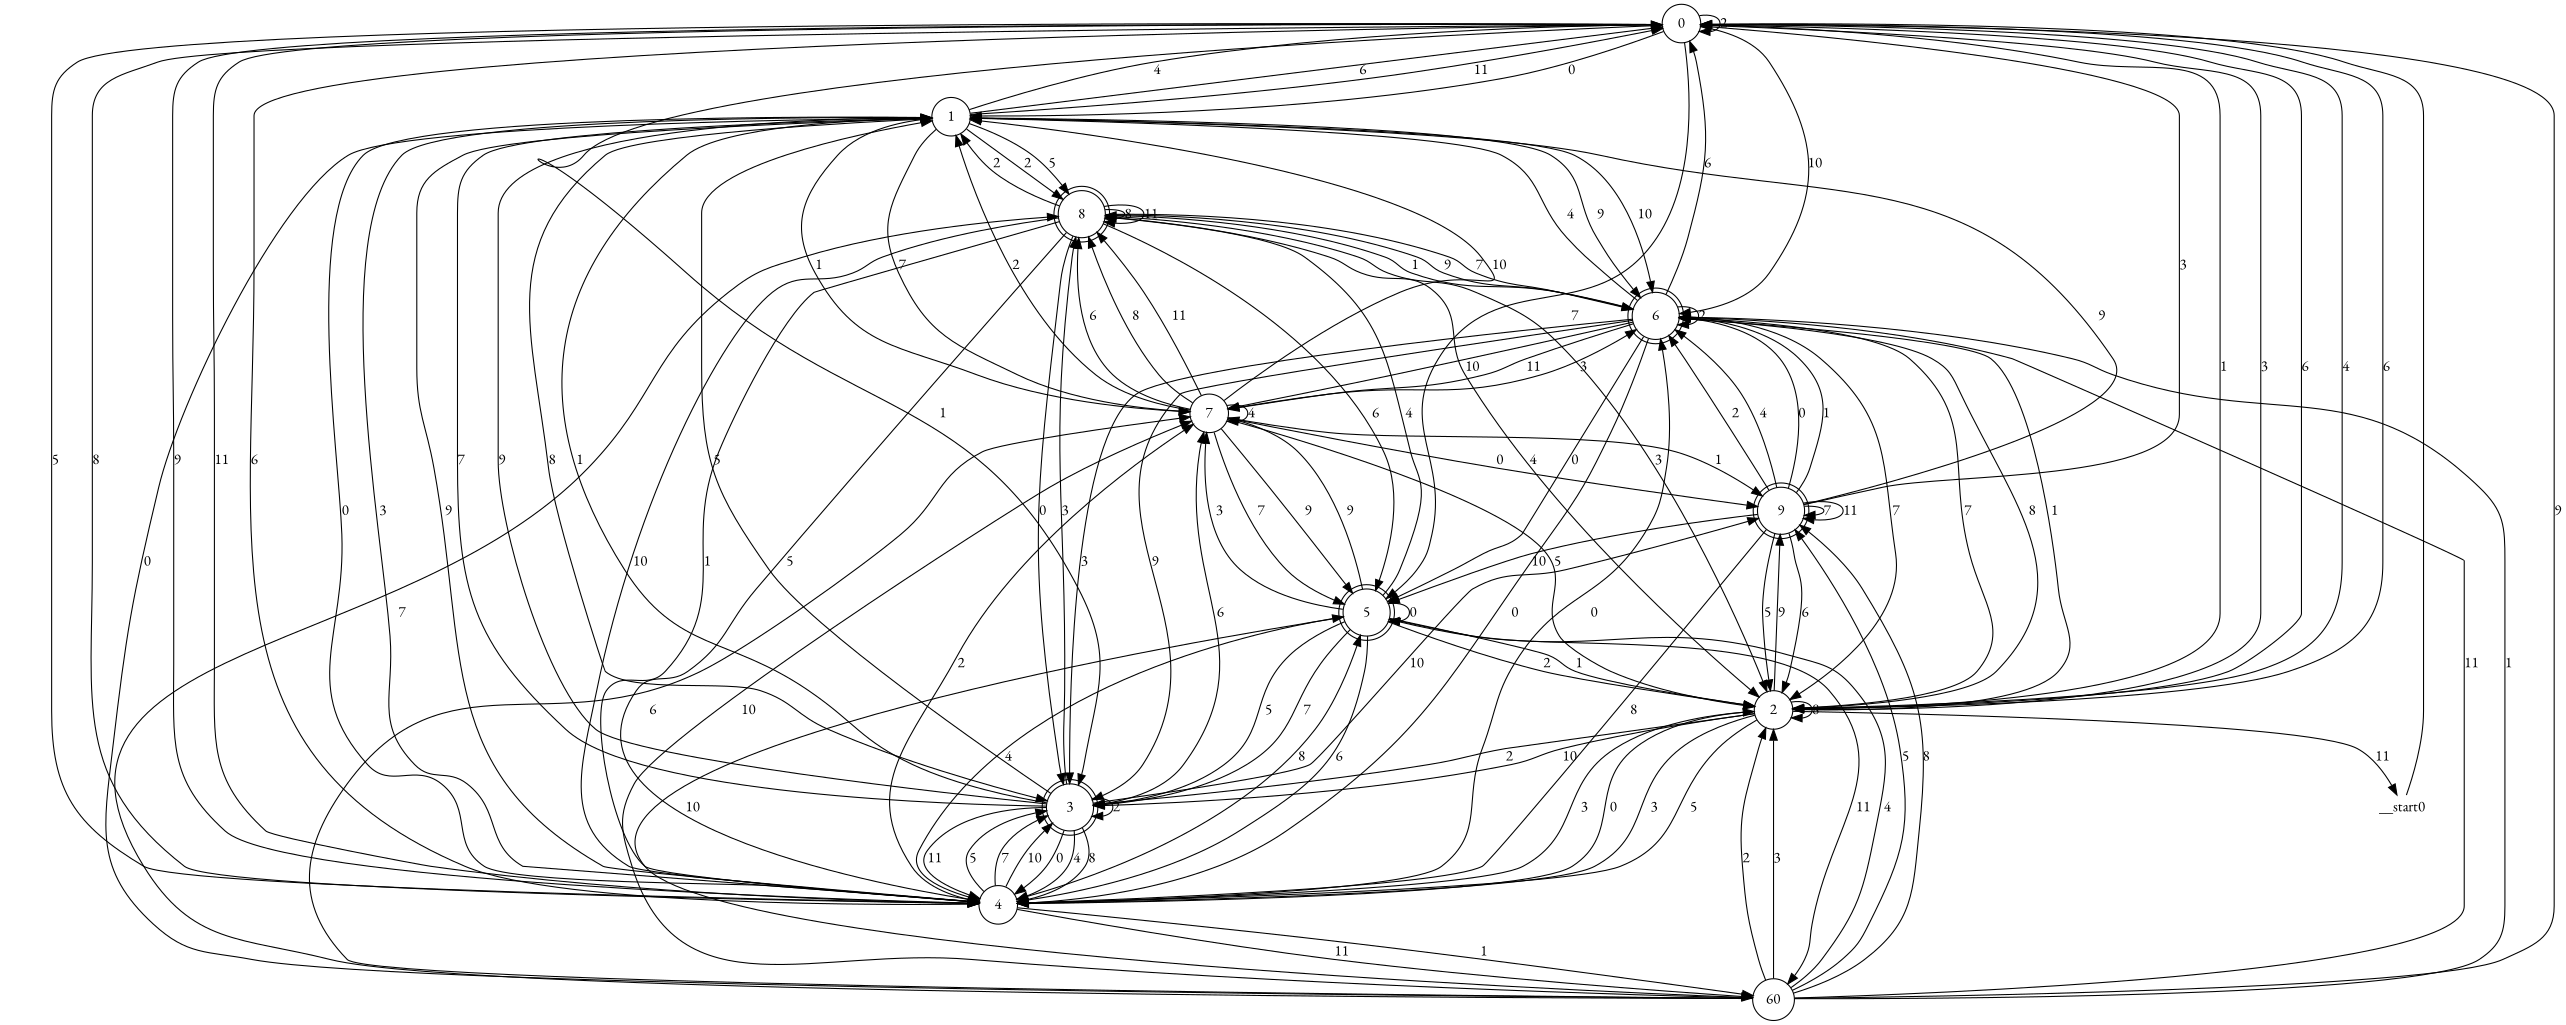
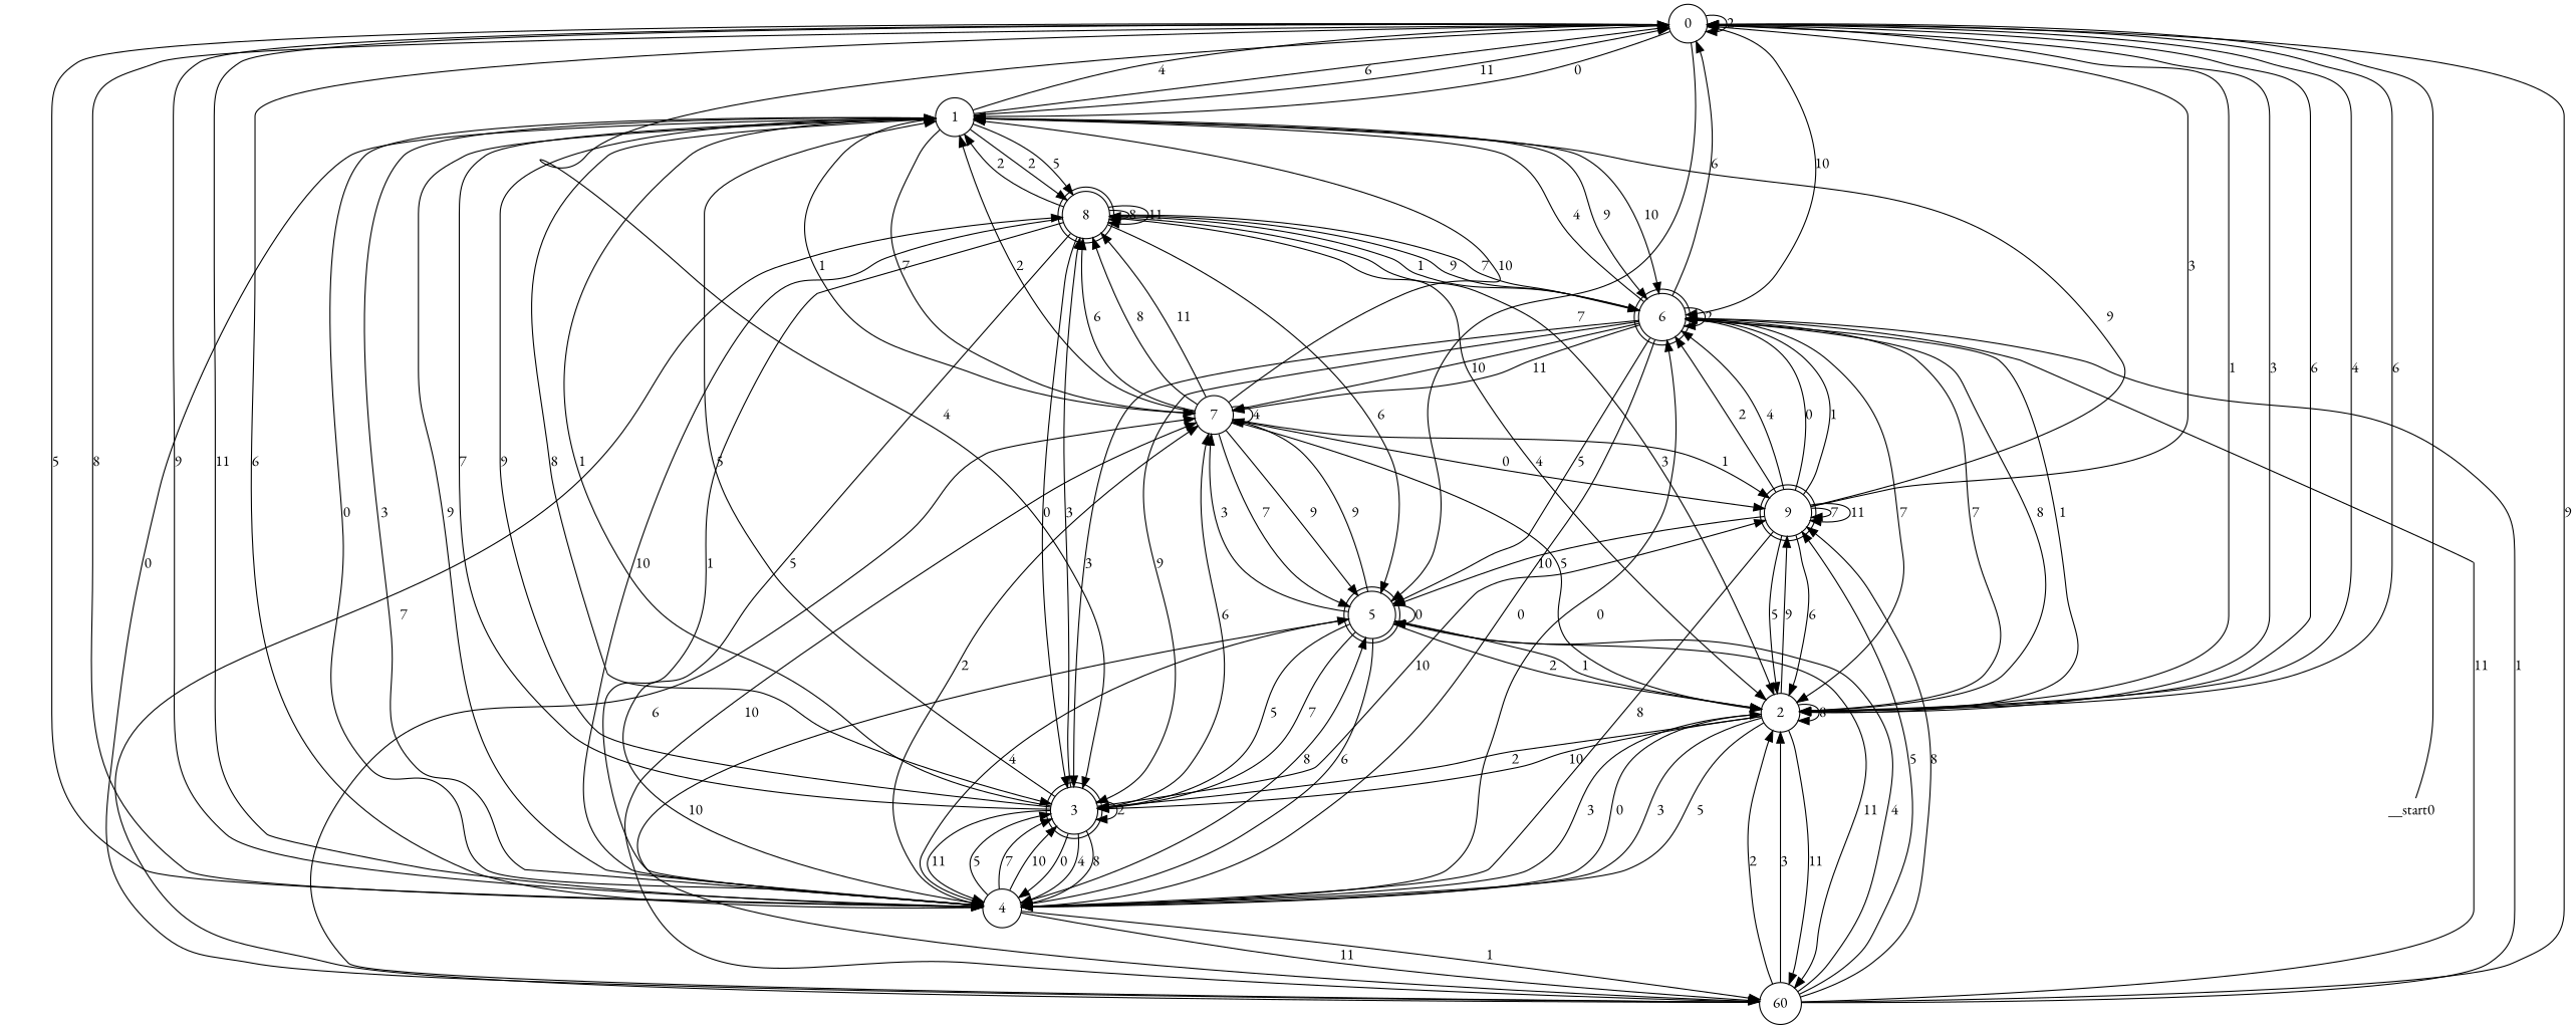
  digraph {
    fontname="EB Garamond"
    node [fontname="EB Garamond" shape=circle]
    edge [fontname="EB Garamond"]
    n1 [label=0]
    n2 [label=1]
    n3 [label=2]
    n4 [label=3 shape=doublecircle]
    n5 [label=4]
    n6 [label=5 shape=doublecircle]
    n7 [label=6 shape=doublecircle]
    n8 [label=7]
    n9 [label=8 shape=doublecircle]
    n10 [label=9 shape=doublecircle]
    n11 [label=60]
    __start0 [height=0 shape=none width=0]
    n1 -> n1 [label=2]
    n1 -> n2 [label=0]
    n1 -> n3 [label=1]
    n1 -> n3 [label=3]
    n1 -> n3 [label=6]
-   n1 -> n4 [label=1]
+   n1 -> n4 [label=4]
    n1 -> n5 [label=5]
    n1 -> n5 [label=8]
    n1 -> n5 [label=9]
    n1 -> n5 [label=11]
    n1 -> n6 [label=7]
    n1 -> n7 [label=10]
    n2 -> n1 [label=4]
    n2 -> n1 [label=6]
    n2 -> n1 [label=11]
    n2 -> n4 [label=8]
    n2 -> n5 [label=0]
    n2 -> n5 [label=3]
    n2 -> n7 [label=9]
    n2 -> n7 [label=10]
    n2 -> n8 [label=1]
    n2 -> n8 [label=7]
    n2 -> n9 [label=2]
    n2 -> n9 [label=5]
    n3 -> n1 [label=4]
    n3 -> n1 [label=6]
    n3 -> n3 [label=8]
    n3 -> n4 [label=2]
    n3 -> n4 [label=10]
    n3 -> n5 [label=0]
    n3 -> n5 [label=3]
    n3 -> n5 [label=5]
    n3 -> n7 [label=1]
    n3 -> n7 [label=7]
    n3 -> n10 [label=9]
-   n3 -> __start0 [label=11]
+   n3 -> n11 [label=11]
    n4 -> n2 [label=1]
    n4 -> n2 [label=5]
    n4 -> n2 [label=7]
    n4 -> n2 [label=9]
    n4 -> n4 [label=2]
    n4 -> n5 [label=0]
    n4 -> n5 [label=4]
    n4 -> n5 [label=8]
    n4 -> n5 [label=11]
    n4 -> n8 [label=6]
    n4 -> n9 [label=3]
    n4 -> n10 [label=10]
    n5 -> n1 [label=6]
    n5 -> n2 [label=9]
    n5 -> n3 [label=3]
    n5 -> n4 [label=5]
    n5 -> n4 [label=7]
    n5 -> n4 [label=10]
    n5 -> n6 [label=4]
    n5 -> n6 [label=8]
    n5 -> n7 [label=0]
    n5 -> n8 [label=2]
    n5 -> n11 [label=1]
    n5 -> n11 [label=11]
    n6 -> n3 [label=1]
    n6 -> n3 [label=2]
    n6 -> n4 [label=5]
    n6 -> n4 [label=7]
    n6 -> n5 [label=6]
    n6 -> n6 [label=0]
    n6 -> n8 [label=3]
    n6 -> n8 [label=9]
-   n6 -> n9 [label=4]
    n6 -> n11 [label=10]
    n6 -> n11 [label=11]
    n7 -> n1 [label=6]
    n7 -> n2 [label=4]
    n7 -> n3 [label=7]
    n7 -> n3 [label=8]
    n7 -> n4 [label=3]
    n7 -> n4 [label=9]
    n7 -> n5 [label=0]
-   n7 -> n6 [label=0]
+   n7 -> n6 [label=5]
    n7 -> n7 [label=2]
    n7 -> n8 [label=10]
    n7 -> n8 [label=11]
    n7 -> n9 [label=1]
    n8 -> n2 [label=2]
    n8 -> n2 [label=10]
    n8 -> n3 [label=5]
    n8 -> n6 [label=7]
    n8 -> n6 [label=9]
-   n8 -> n7 [label=3]
    n8 -> n8 [label=4]
    n8 -> n9 [label=6]
    n8 -> n9 [label=8]
    n8 -> n9 [label=11]
    n8 -> n10 [label=0]
    n8 -> n10 [label=1]
    n9 -> n2 [label=2]
    n9 -> n3 [label=3]
    n9 -> n3 [label=4]
    n9 -> n4 [label=0]
    n9 -> n5 [label=1]
    n9 -> n5 [label=5]
    n9 -> n5 [label=10]
    n9 -> n6 [label=6]
    n9 -> n7 [label=7]
    n9 -> n7 [label=9]
    n9 -> n9 [label=8]
    n9 -> n9 [label=11]
    n10 -> n1 [label=3]
    n10 -> n2 [label=9]
    n10 -> n3 [label=5]
    n10 -> n3 [label=6]
    n10 -> n5 [label=8]
    n10 -> n6 [label=10]
    n10 -> n7 [label=0]
    n10 -> n7 [label=1]
    n10 -> n7 [label=2]
    n10 -> n7 [label=4]
    n10 -> n10 [label=7]
    n10 -> n10 [label=11]
    n11 -> n1 [label=9]
    n11 -> n2 [label=0]
    n11 -> n3 [label=2]
    n11 -> n3 [label=3]
    n11 -> n6 [label=4]
    n11 -> n7 [label=1]
    n11 -> n7 [label=11]
    n11 -> n8 [label=6]
    n11 -> n8 [label=10]
    n11 -> n9 [label=7]
    n11 -> n10 [label=5]
    n11 -> n10 [label=8]
    __start0 -> n1
  }
